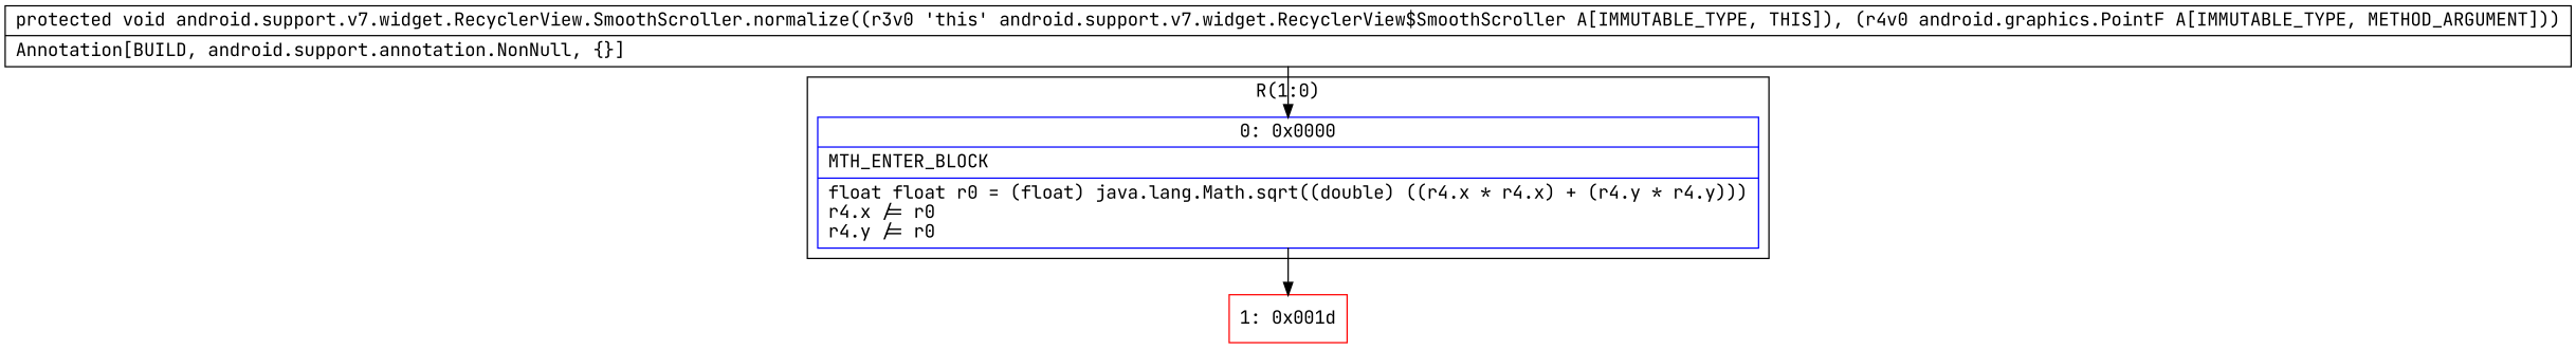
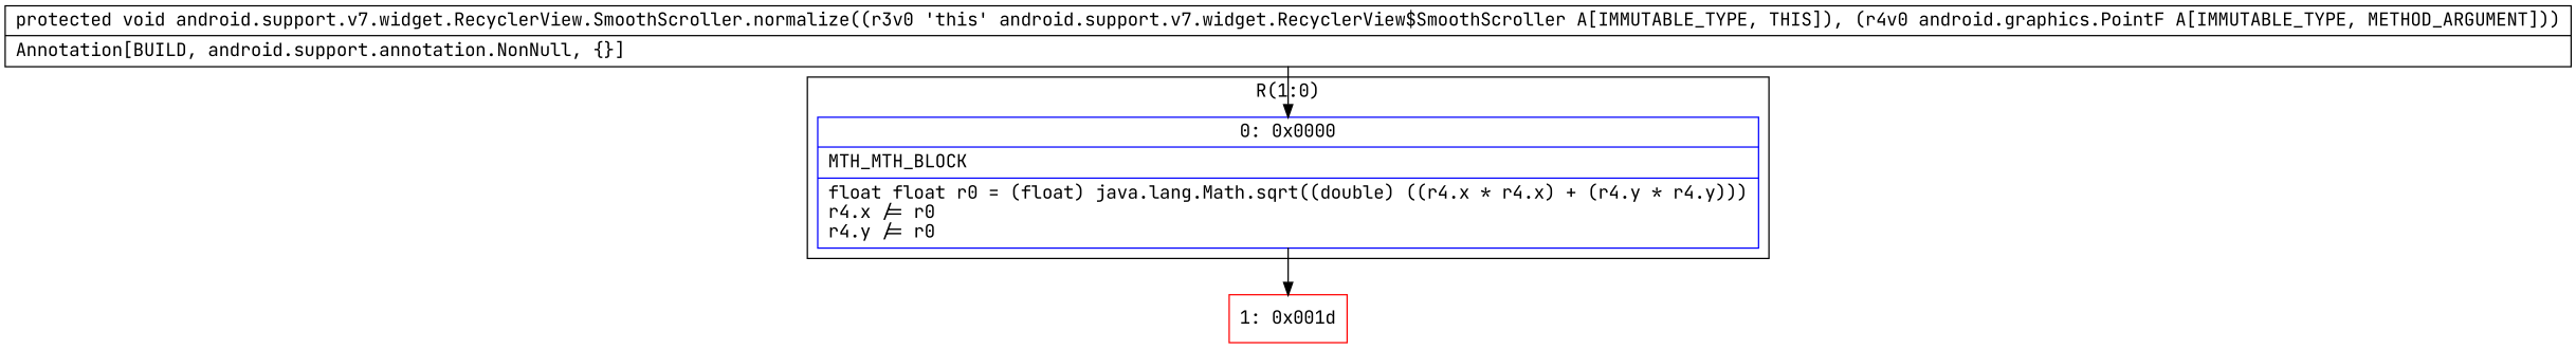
  digraph {
    fontname="JetBrains Mono"
    node [shape=record fontname="JetBrains Mono"]
    edge [fontname="JetBrains Mono"]
-   n1 [color=blue label="{0\:\ 0x0000|MTH_ENTER_BLOCK\l|float float r0 = (float) java.lang.Math.sqrt((double) ((r4.x * r4.x) + (r4.y * r4.y)))\lr4.x \/= r0\lr4.y \/= r0\l}"]
+   n1 [color=blue label="{0\:\ 0x0000|MTH_MTH_BLOCK\l|float float r0 = (float) java.lang.Math.sqrt((double) ((r4.x * r4.x) + (r4.y * r4.y)))\lr4.x \/= r0\lr4.y \/= r0\l}"]
    n2 [color=red label="{1\:\ 0x001d}"]
    n3 [label="{protected void android.support.v7.widget.RecyclerView.SmoothScroller.normalize((r3v0 'this' android.support.v7.widget.RecyclerView$SmoothScroller A[IMMUTABLE_TYPE, THIS]), (r4v0 android.graphics.PointF A[IMMUTABLE_TYPE, METHOD_ARGUMENT]))  | Annotation[BUILD, android.support.annotation.NonNull, \{\}]\l}"]
    subgraph cluster_1 {
      label="R(1:0)"
      n1
    }
    n1 -> n2
    n3 -> n1
  }
